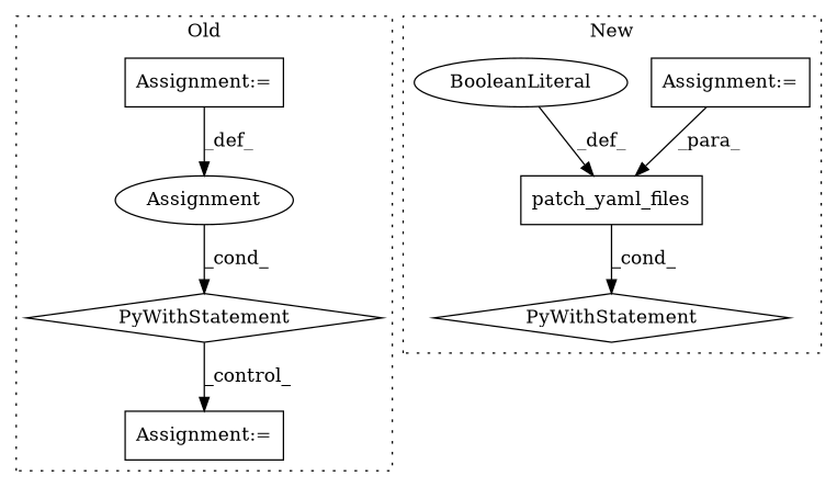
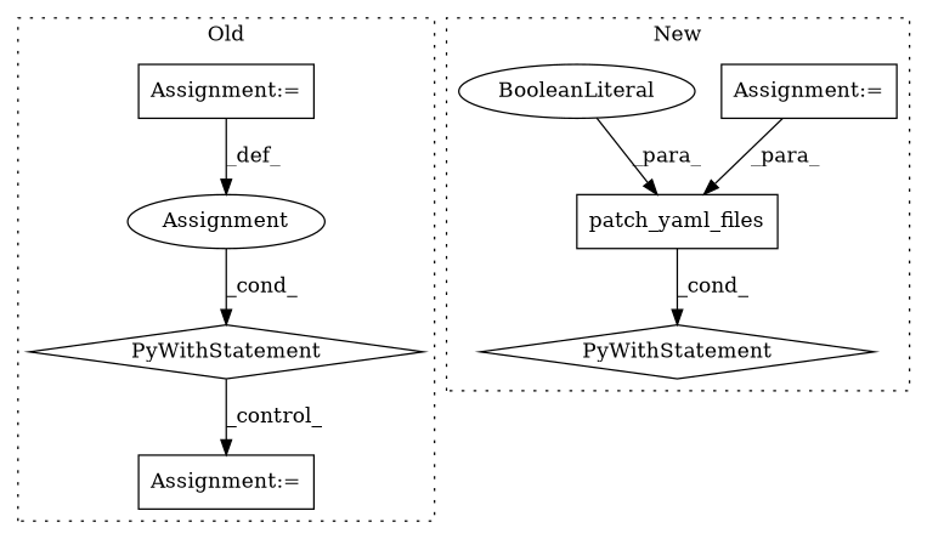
  digraph {
    node [a=7 l="10,2" shape=box]
    n1 [a=104 label=PyWithStatement s="1439,1478" shape=diamond]
    n2 [a=42 label=Assignment shape=ellipse l=""]
    n3 [l="57,2" label="Assignment:=" s="1529,1610"]
    n4 [l=8 label="Assignment:=" s=1278]
    n5 [a=32 l="17,1" label=patch_yaml_files s="1714,1741"]
    n6 [a=104 label=PyWithStatement s="1704,1742" shape=diamond]
    n7 [l=1 label="Assignment:=" s=1420]
    n8 [a=9 l=4 label=BooleanLiteral s=1737 shape=ellipse]
    subgraph cluster_1 {
      label=Old
      style=dotted
      n1
      n2
      n3
      n4
    }
    subgraph cluster_2 {
      label=New
      style=dotted
      n5
      n6
      n7
      n8
    }
    n1 -> n3 [label=_control_]
    n2 -> n1 [label=_cond_]
    n4 -> n2 [label=_def_]
    n5 -> n6 [label=_cond_]
    n7 -> n5 [label=_para_]
-   n8 -> n5 [label=_def_]
+   n8 -> n5 [label=_para_]
  }
